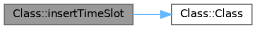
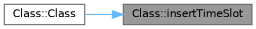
  digraph {
    rankdir=RL
    node [fontname=Helvetica fontsize=10 shape=box style=filled]
    n1 [color=gray40 fillcolor=grey60 fontcolor=black height=0.2 label="Class::insertTimeSlot" width=0.4]
    n2 [color=grey40 fillcolor=white height=0.2 label="Class::Class" width=0.4]
-   n2 -> n1 [color=steelblue1 dir=back fontname=Helvetica fontsize=10 labelfontname=Helvetica labelfontsize=10 style=solid]
+   n1 -> n2 [color=steelblue1 dir=back fontname=Helvetica fontsize=10 labelfontname=Helvetica labelfontsize=10 style=solid]
  }
